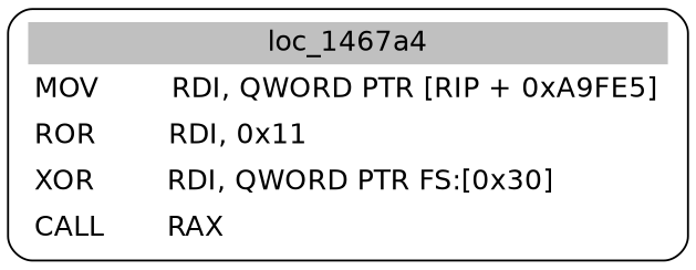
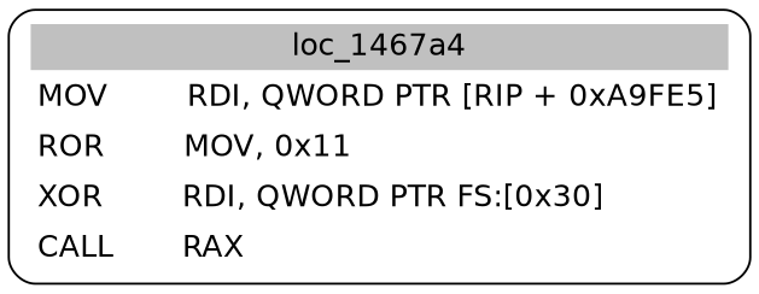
  digraph {
    fontname="DejaVu Sans"
-   n1 [fontname="DejaVu Sans" label=<<table border="0" cellborder="0" cellpadding="3"><tr><td align="center" colspan="2" bgcolor="grey">loc_1467a4</td></tr><tr><td align="left">MOV        RDI, QWORD PTR [RIP + 0xA9FE5]</td></tr><tr><td align="left">ROR        RDI, 0x11</td></tr><tr><td align="left">XOR        RDI, QWORD PTR FS:[0x30]</td></tr><tr><td align="left">CALL       RAX</td></tr></table>> shape=Mrecord]
+   n1 [fontname="DejaVu Sans" label=<<table border="0" cellborder="0" cellpadding="3"><tr><td align="center" colspan="2" bgcolor="grey">loc_1467a4</td></tr><tr><td align="left">MOV        RDI, QWORD PTR [RIP + 0xA9FE5]</td></tr><tr><td align="left">ROR        MOV, 0x11</td></tr><tr><td align="left">XOR        RDI, QWORD PTR FS:[0x30]</td></tr><tr><td align="left">CALL       RAX</td></tr></table>> shape=Mrecord]
  }
